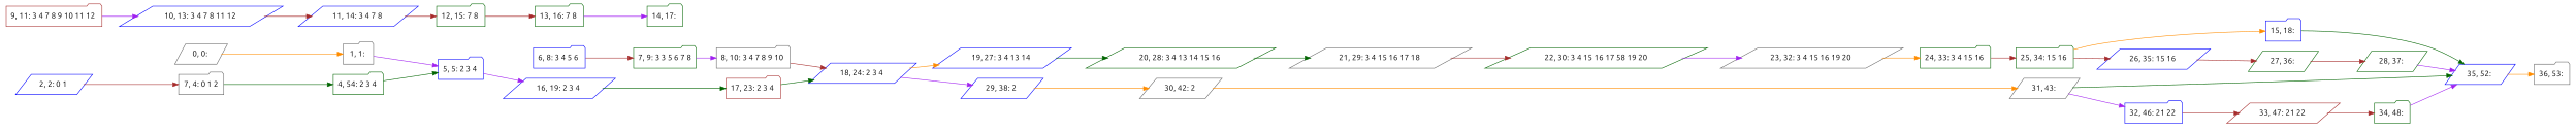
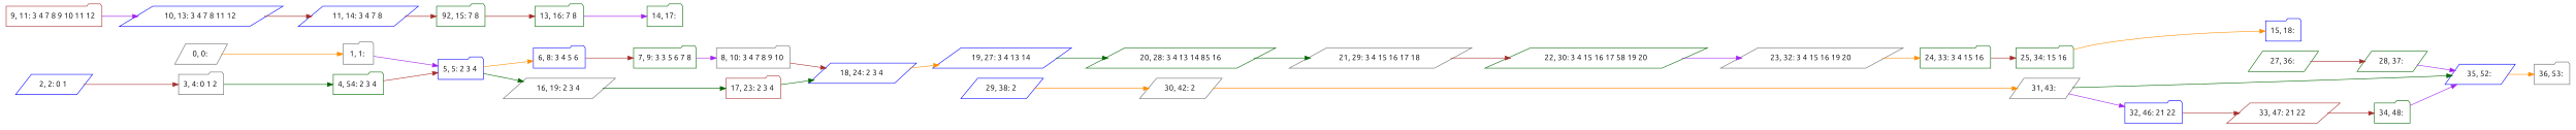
  digraph {
    fontname=Ubuntu
    rankdir=LR
    node [color=blue fontname=Ubuntu shape=parallelogram]
    edge [color=brown fontname=Ubuntu]
    n1 [color=gray40 label="0, 0: "]
    n2 [color=gray40 label="1, 1: " shape=folder]
    n3 [label="5, 5: 2 3 4 " shape=folder]
    n4 [label="2, 2: 0 1 "]
-   n5 [color=gray40 label="7, 4: 0 1 2" shape=folder]
+   n5 [color=gray40 label="3, 4: 0 1 2 " shape=folder]
    n6 [color=darkgreen label="4, 54: 2 3 4 " shape=folder]
    n7 [label="6, 8: 3 4 5 6 " shape=folder]
-   n8 [label="16, 19: 2 3 4 "]
+   n8 [color=gray40 label="16, 19: 2 3 4 "]
    n9 [color=darkgreen label="7, 9: 3 3 5 6 7 8" shape=folder]
    n10 [color=brown label="17, 23: 2 3 4 " shape=folder]
    n11 [color=gray40 label="8, 10: 3 4 7 8 9 10 " shape=folder]
    n12 [label="18, 24: 2 3 4 "]
    n13 [color=brown label="9, 11: 3 4 7 8 9 10 11 12 " shape=folder]
    n14 [label="10, 13: 3 4 7 8 11 12 "]
    n15 [label="11, 14: 3 4 7 8 "]
-   n16 [color=darkgreen label="12, 15: 7 8 " shape=folder]
+   n16 [color=darkgreen label="92, 15: 7 8" shape=folder]
    n17 [color=darkgreen label="13, 16: 7 8 " shape=folder]
    n18 [color=darkgreen label="14, 17: " shape=folder]
    n19 [label="15, 18: " shape=folder]
    n20 [label="35, 52: "]
    n21 [color=gray40 label="36, 53: " shape=folder]
    n22 [label="19, 27: 3 4 13 14 "]
    n23 [label="29, 38: 2 "]
-   n24 [color=darkgreen label="20, 28: 3 4 13 14 15 16 "]
+   n24 [color=darkgreen label="20, 28: 3 4 13 14 85 16"]
    n25 [color=gray40 label="30, 42: 2 "]
    n26 [color=gray40 label="21, 29: 3 4 15 16 17 18 "]
    n27 [color=darkgreen label="22, 30: 3 4 15 16 17 58 19 20"]
    n28 [color=gray40 label="23, 32: 3 4 15 16 19 20 "]
    n29 [color=darkgreen label="24, 33: 3 4 15 16 " shape=folder]
    n30 [color=darkgreen label="25, 34: 15 16 " shape=folder]
-   n31 [label="26, 35: 15 16 "]
    n32 [color=darkgreen label="27, 36: "]
    n33 [color=darkgreen label="28, 37: "]
    n34 [color=gray40 label="31, 43: "]
    n35 [label="32, 46: 21 22 " shape=folder]
    n36 [color=brown label="33, 47: 21 22 "]
    n37 [color=darkgreen label="34, 48: " shape=folder]
    n1 -> n2 [color=darkorange]
    n2 -> n3 [color=purple]
-   n3 -> n8 [color=purple]
+   n3 -> n7 [color=darkorange]
+   n3 -> n8 [color=darkgreen]
    n4 -> n5
    n5 -> n6 [color=darkgreen]
-   n6 -> n3 [color=darkgreen]
+   n6 -> n3
    n7 -> n9
    n8 -> n10 [color=darkgreen]
    n9 -> n11 [color=purple]
    n10 -> n12 [color=darkgreen]
    n11 -> n12
    n12 -> n22 [color=darkorange]
-   n12 -> n23 [color=purple]
    n13 -> n14 [color=purple]
    n14 -> n15
    n15 -> n16
    n16 -> n17
    n17 -> n18 [color=purple]
-   n19 -> n20 [color=darkgreen]
    n20 -> n21 [color=darkorange]
    n22 -> n24 [color=darkgreen]
    n23 -> n25 [color=darkorange]
    n24 -> n26 [color=darkgreen]
    n25 -> n34 [color=darkorange]
    n26 -> n27
    n27 -> n28 [color=purple]
    n28 -> n29 [color=darkorange]
    n29 -> n30
    n30 -> n19 [color=darkorange]
-   n30 -> n31
-   n31 -> n32
    n32 -> n33
    n33 -> n20 [color=purple]
    n34 -> n20 [color=darkgreen]
    n34 -> n35 [color=purple]
    n35 -> n36
    n36 -> n37
    n37 -> n20 [color=purple]
  }
